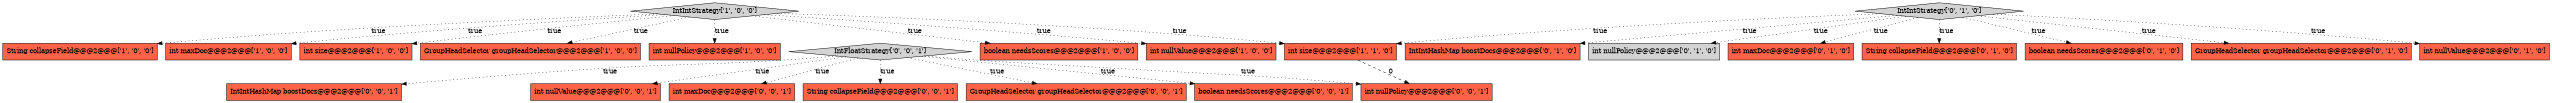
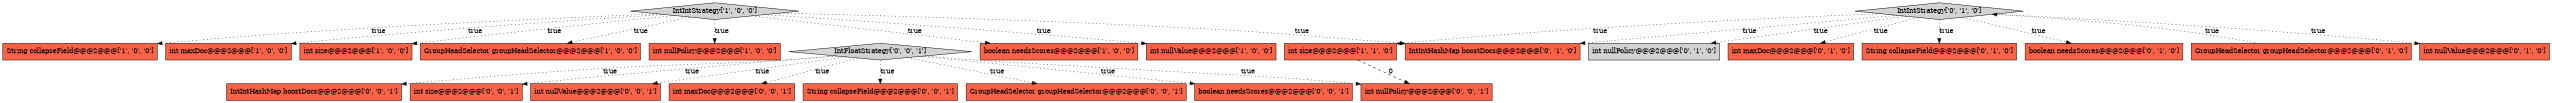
  digraph {
    node [fillcolor=tomato shape=box style=filled]
    edge [style=dotted]
    n1 [label="int maxDoc@@@2@@@['1', '0', '0']"]
    n2 [fillcolor=lightgray label="IntIntStrategy['1', '0', '0']" shape=diamond]
    n3 [label="int size@@@2@@@['1', '0', '0']"]
    n4 [label="GroupHeadSelector groupHeadSelector@@@2@@@['1', '0', '0']"]
    n5 [label="String collapseField@@@2@@@['1', '0', '0']"]
    n6 [label="int size@@@2@@@['1', '1', '0']"]
    n7 [label="int nullPolicy@@@2@@@['1', '0', '0']"]
    n8 [label="boolean needsScores@@@2@@@['1', '0', '0']"]
    n9 [label="int nullValue@@@2@@@['1', '0', '0']"]
    n10 [label="int nullPolicy@@@2@@@['0', '0', '1']"]
    n11 [label="String collapseField@@@2@@@['0', '0', '1']"]
    n12 [label="IntIntHashMap boostDocs@@@2@@@['0', '1', '0']"]
    n13 [fillcolor=lightgray label="IntIntStrategy['0', '1', '0']" shape=diamond]
    n14 [fillcolor=lightgray label="int nullPolicy@@@2@@@['0', '1', '0']"]
    n15 [label="int maxDoc@@@2@@@['0', '1', '0']"]
    n16 [label="String collapseField@@@2@@@['0', '1', '0']"]
    n17 [label="boolean needsScores@@@2@@@['0', '1', '0']"]
    n18 [label="GroupHeadSelector groupHeadSelector@@@2@@@['0', '1', '0']"]
    n19 [label="int nullValue@@@2@@@['0', '1', '0']"]
    n20 [fillcolor=lightgray label="IntFloatStrategy['0', '0', '1']" shape=diamond]
    n21 [label="GroupHeadSelector groupHeadSelector@@@2@@@['0', '0', '1']"]
    n22 [label="boolean needsScores@@@2@@@['0', '0', '1']"]
    n23 [label="IntIntHashMap boostDocs@@@2@@@['0', '0', '1']"]
+   n24 [label="int size@@@2@@@['0', '0', '1']"]
    n25 [label="int nullValue@@@2@@@['0', '0', '1']"]
    n26 [label="int maxDoc@@@2@@@['0', '0', '1']"]
    n2 -> n1 [label=true]
    n2 -> n3 [label=true]
    n2 -> n4 [label=true]
    n2 -> n5 [label=true]
-   n2 -> n6 [label=true]
+   n2 -> n12 [label=true]
    n2 -> n7 [label=true]
    n2 -> n8 [label=true]
    n2 -> n9 [label=true]
    n6 -> n10 [label=0 style=dashed]
    n13 -> n6 [label=true]
    n13 -> n12 [label=true]
    n13 -> n14 [label=true]
    n13 -> n15 [label=true]
    n13 -> n16 [label=true]
    n13 -> n17 [label=true]
-   n13 -> n18 [label=true]
+   n18 -> n13 [label=true]
    n13 -> n19 [label=true]
    n20 -> n10 [label=true]
    n20 -> n11 [label=true]
    n20 -> n21 [label=true]
    n20 -> n22 [label=true]
    n20 -> n23 [label=true]
+   n20 -> n24 [label=true]
    n20 -> n25 [label=true]
    n20 -> n26 [label=true]
  }
